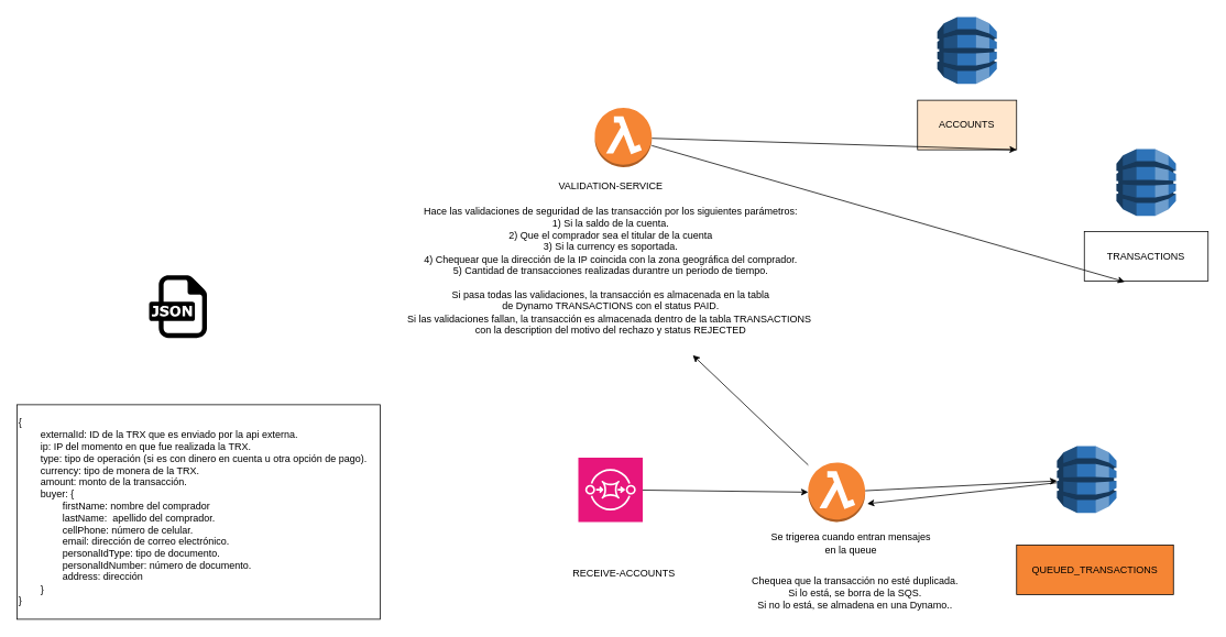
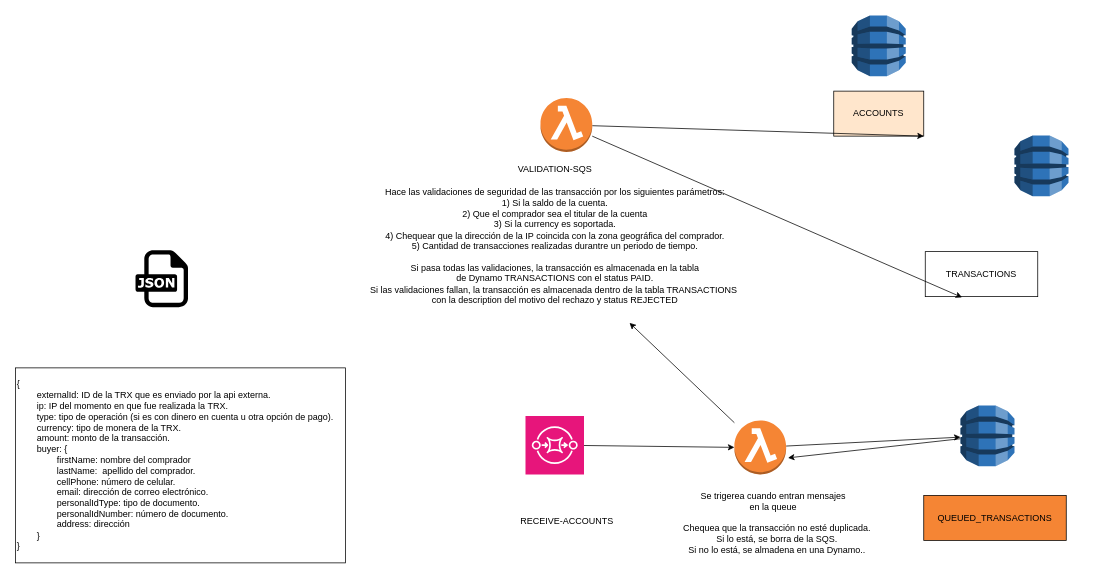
  <mxCell id="0" />
  <mxCell id="1" parent="0" />
  <mxCell id="2" value="" style="outlineConnect=0;dashed=0;verticalLabelPosition=bottom;verticalAlign=top;align=center;html=1;shape=mxgraph.aws3.dynamo_db;fillColor=#2E73B8;gradientColor=none;" parent="1" vertex="1"><mxGeometry x="1135" y="20" width="72" height="81" as="geometry" /></mxCell>
  <mxCell id="3" style="edgeStyle=none;rounded=0;orthogonalLoop=1;jettySize=auto;html=1;" parent="1" source="4" edge="1"><mxGeometry relative="1" as="geometry"><mxPoint x="1050" y="610" as="targetPoint" /></mxGeometry></mxCell>
  <mxCell id="4" value="" style="outlineConnect=0;dashed=0;verticalLabelPosition=bottom;verticalAlign=top;align=center;html=1;shape=mxgraph.aws3.dynamo_db;fillColor=#2E73B8;gradientColor=none;" parent="1" vertex="1"><mxGeometry x="1280" y="540" width="72" height="81" as="geometry" /></mxCell>
- <mxCell id="5" value="TRANSACTIONS" style="whiteSpace=wrap;html=1;" parent="1" vertex="1"><mxGeometry x="1313" y="280" width="150" height="60" as="geometry" /></mxCell>
+ <mxCell id="5" value="TRANSACTIONS" style="whiteSpace=wrap;html=1;" parent="1" vertex="1"><mxGeometry x="1233" y="335" width="150" height="60" as="geometry" /></mxCell>
  <mxCell id="6" value="QUEUED_TRANSACTIONS" style="whiteSpace=wrap;html=1;fillColor=#f58534;" parent="1" vertex="1"><mxGeometry x="1231" y="660" width="190" height="60" as="geometry" /></mxCell>
  <mxCell id="7" value="" style="outlineConnect=0;dashed=0;verticalLabelPosition=bottom;verticalAlign=top;align=center;html=1;shape=mxgraph.aws3.dynamo_db;fillColor=#2E73B8;gradientColor=none;" parent="1" vertex="1"><mxGeometry x="1352" y="180" width="72" height="81" as="geometry" /></mxCell>
  <mxCell id="8" value="ACCOUNTS" style="whiteSpace=wrap;html=1;fillColor=#ffe6cc;" parent="1" vertex="1"><mxGeometry x="1111" y="121" width="120" height="60" as="geometry" /></mxCell>
  <mxCell id="9" value="" style="dashed=0;outlineConnect=0;html=1;align=center;labelPosition=center;verticalLabelPosition=bottom;verticalAlign=top;shape=mxgraph.weblogos.json" parent="1" vertex="1"><mxGeometry x="180" y="333.2" width="70" height="75.8" as="geometry" /></mxCell>
  <mxCell id="10" value="{&lt;div&gt;&lt;span style=&quot;white-space: pre;&quot;&gt;&#09;&lt;/span&gt;externalId: ID de la TRX que es enviado por la api externa.&lt;br&gt;&lt;span style=&quot;white-space: pre;&quot;&gt;&#09;&lt;/span&gt;ip: IP del momento en que fue realizada la TRX.&lt;div&gt;&lt;span style=&quot;white-space: pre;&quot;&gt;&#09;&lt;/span&gt;type: tipo de operación (si es con dinero en cuenta u otra opción de pago).&lt;br&gt;&lt;span style=&quot;white-space: pre;&quot;&gt;&#09;&lt;/span&gt;currency: tipo de monera de la TRX.&lt;br&gt;&lt;span style=&quot;white-space: pre;&quot;&gt;&#09;&lt;/span&gt;amount: monto de la transacción.&lt;br&gt;&lt;span style=&quot;white-space: pre;&quot;&gt;&#09;&lt;/span&gt;buyer: {&lt;br&gt;&lt;span style=&quot;white-space: pre;&quot;&gt;&#09;&lt;/span&gt;&lt;span style=&quot;white-space: pre;&quot;&gt;&#09;&lt;/span&gt;firstName: nombre del comprador&lt;/div&gt;&lt;div&gt;&lt;span style=&quot;white-space: pre;&quot;&gt;&#09;&lt;/span&gt;&lt;span style=&quot;white-space: pre;&quot;&gt;&#09;&lt;/span&gt;lastName:&amp;nbsp; apellido del comprador.&lt;/div&gt;&lt;div&gt;&lt;span style=&quot;white-space: pre;&quot;&gt;&#09;&lt;/span&gt;&lt;span style=&quot;white-space: pre;&quot;&gt;&#09;&lt;/span&gt;cellPhone: número de celular.&lt;br&gt;&lt;span style=&quot;white-space: pre;&quot;&gt;&#09;&lt;/span&gt;&lt;span style=&quot;white-space: pre;&quot;&gt;&#09;&lt;/span&gt;email: dirección de correo electrónico.&lt;/div&gt;&lt;div&gt;&lt;span style=&quot;white-space: pre;&quot;&gt;&#09;&lt;/span&gt;&lt;span style=&quot;white-space: pre;&quot;&gt;&#09;&lt;/span&gt;personalIdType: tipo de documento.&lt;/div&gt;&lt;div&gt;&lt;span style=&quot;white-space: pre;&quot;&gt;&#09;&lt;/span&gt;&lt;span style=&quot;white-space: pre;&quot;&gt;&#09;&lt;/span&gt;personalIdNumber: número de documento.&lt;/div&gt;&lt;div&gt;&lt;span style=&quot;white-space: pre;&quot;&gt;&#09;&lt;/span&gt;&lt;span style=&quot;white-space: pre;&quot;&gt;&#09;&lt;/span&gt;address: dirección&lt;br&gt;&lt;span style=&quot;white-space: pre;&quot;&gt;&#09;&lt;/span&gt;}&lt;/div&gt;&lt;/div&gt;&lt;div&gt;}&lt;/div&gt;" style="whiteSpace=wrap;html=1;align=left;" parent="1" vertex="1"><mxGeometry x="20" y="490" width="440" height="260" as="geometry" /></mxCell>
  <mxCell id="11" value="" style="sketch=0;points=[[0,0,0],[0.25,0,0],[0.5,0,0],[0.75,0,0],[1,0,0],[0,1,0],[0.25,1,0],[0.5,1,0],[0.75,1,0],[1,1,0],[0,0.25,0],[0,0.5,0],[0,0.75,0],[1,0.25,0],[1,0.5,0],[1,0.75,0]];outlineConnect=0;fontColor=#232F3E;fillColor=#E7157B;strokeColor=#ffffff;dashed=0;verticalLabelPosition=bottom;verticalAlign=top;align=center;html=1;fontSize=12;fontStyle=0;aspect=fixed;shape=mxgraph.aws4.resourceIcon;resIcon=mxgraph.aws4.sqs;" parent="1" vertex="1"><mxGeometry x="700" y="554" width="78" height="78" as="geometry" /></mxCell>
  <mxCell id="12" value="&lt;div style=&quot;background-color: rgb(40, 44, 52); font-family: &amp;quot;FantasqueSansMono Nerd Font&amp;quot;, &amp;quot;Droid Sans Mono&amp;quot;, &amp;quot;monospace&amp;quot;, monospace; font-size: 15px; line-height: 20px; white-space-collapse: preserve;&quot;&gt;&lt;br&gt;&lt;/div&gt;" style="text;html=1;align=center;verticalAlign=middle;resizable=0;points=[];autosize=1;strokeColor=none;fillColor=none;" parent="1" vertex="1"><mxGeometry x="700" y="648" width="20" height="30" as="geometry" /></mxCell>
  <mxCell id="13" value="RECEIVE-ACCOUNTS" style="text;html=1;align=center;verticalAlign=middle;resizable=0;points=[];autosize=1;strokeColor=none;fillColor=none;" parent="1" vertex="1"><mxGeometry x="670" y="680" width="170" height="30" as="geometry" /></mxCell>
  <mxCell id="14" style="edgeStyle=none;rounded=0;orthogonalLoop=1;jettySize=auto;html=1;" parent="1" source="16" target="4" edge="1"><mxGeometry relative="1" as="geometry" /></mxCell>
  <mxCell id="15" style="edgeStyle=none;rounded=0;orthogonalLoop=1;jettySize=auto;html=1;" parent="1" source="16" target="22" edge="1"><mxGeometry relative="1" as="geometry" /></mxCell>
  <mxCell id="16" value="" style="outlineConnect=0;dashed=0;verticalLabelPosition=bottom;verticalAlign=top;align=center;html=1;shape=mxgraph.aws3.lambda_function;fillColor=#F58534;gradientColor=none;" parent="1" vertex="1"><mxGeometry x="978.5" y="560" width="69" height="72" as="geometry" /></mxCell>
  <mxCell id="17" style="edgeStyle=none;rounded=0;orthogonalLoop=1;jettySize=auto;html=1;entryX=1;entryY=1;entryDx=0;entryDy=0;" parent="1" source="18" target="8" edge="1"><mxGeometry relative="1" as="geometry" /></mxCell>
  <mxCell id="18" value="" style="outlineConnect=0;dashed=0;verticalLabelPosition=bottom;verticalAlign=top;align=center;html=1;shape=mxgraph.aws3.lambda_function;fillColor=#F58534;gradientColor=none;" parent="1" vertex="1"><mxGeometry x="720" y="130" width="69" height="72" as="geometry" /></mxCell>
- <mxCell id="19" value="VALIDATION-SERVICE" style="text;html=1;align=center;verticalAlign=middle;resizable=0;points=[];autosize=1;strokeColor=none;fillColor=none;" parent="1" vertex="1"><mxGeometry x="664" y="210" width="150" height="30" as="geometry" /></mxCell>
+ <mxCell id="19" value="VALIDATION-SQS" style="text;html=1;align=center;verticalAlign=middle;resizable=0;points=[];autosize=1;strokeColor=none;fillColor=none;" parent="1" vertex="1"><mxGeometry x="664" y="210" width="150" height="30" as="geometry" /></mxCell>
  <mxCell id="20" value="Chequea que la transacción no esté duplicada.&lt;br&gt;Si lo está, se borra de la SQS.&lt;br&gt;Si no lo está, se almadena en una Dynamo.." style="text;html=1;align=center;verticalAlign=middle;resizable=0;points=[];autosize=1;strokeColor=none;fillColor=none;" parent="1" vertex="1"><mxGeometry x="900" y="688" width="270" height="60" as="geometry" /></mxCell>
- <mxCell id="21" value="Se trigerea cuando entran mensajes&lt;br&gt;en la queue" style="text;html=1;align=center;verticalAlign=middle;resizable=0;points=[];autosize=1;strokeColor=none;fillColor=none;" parent="1" vertex="1"><mxGeometry x="920" y="638" width="220" height="40" as="geometry" /></mxCell>
+ <mxCell id="21" value="Se trigerea cuando entran mensajes&lt;br&gt;en la queue" style="text;html=1;align=center;verticalAlign=middle;resizable=0;points=[];autosize=1;strokeColor=none;fillColor=none;" parent="1" vertex="1"><mxGeometry x="920" y="648" width="220" height="40" as="geometry" /></mxCell>
  <mxCell id="22" value="Hace las validaciones de seguridad de las transacción por los siguientes parámetros:&lt;br&gt;1) Si la saldo de la cuenta.&lt;br&gt;2) Que el comprador sea el titular de la cuenta&lt;br&gt;3) Si la currency es soportada.&lt;br&gt;4) Chequear que la dirección de la IP coincida con la zona geográfica del comprador.&lt;br&gt;5) Cantidad de transacciones realizadas durantre un periodo de tiempo.&lt;br&gt;&lt;br&gt;Si pasa todas las validaciones, la transacción es almacenada en la tabla&lt;br&gt;de Dynamo TRANSACTIONS con el status PAID.&lt;br&gt;Si las validaciones fallan, la transacción es almacenada dentro de la tabla TRANSACTIONS&amp;nbsp;&lt;div&gt;con la description del motivo del rechazo y status REJECTED&lt;br&gt;&lt;div&gt;&lt;br&gt;&lt;/div&gt;&lt;/div&gt;" style="text;html=1;align=center;verticalAlign=middle;resizable=0;points=[];autosize=1;strokeColor=none;fillColor=none;" parent="1" vertex="1"><mxGeometry x="479" y="240" width="520" height="190" as="geometry" /></mxCell>
  <mxCell id="23" style="edgeStyle=none;rounded=0;orthogonalLoop=1;jettySize=auto;html=1;entryX=0.327;entryY=1.017;entryDx=0;entryDy=0;entryPerimeter=0;" parent="1" source="18" target="5" edge="1"><mxGeometry relative="1" as="geometry" /></mxCell>
  <mxCell id="24" style="edgeStyle=none;rounded=0;orthogonalLoop=1;jettySize=auto;html=1;entryX=0;entryY=0.5;entryDx=0;entryDy=0;entryPerimeter=0;" parent="1" source="11" target="16" edge="1"><mxGeometry relative="1" as="geometry" /></mxCell>
